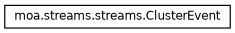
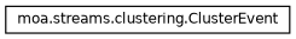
  digraph {
    rankdir=LR
-   n1 [color=black fillcolor=white fontname=Helvetica fontsize=10 height=0.2 label="moa.streams.streams.ClusterEvent" shape=record style=filled width=0.4]
+   n1 [color=black fillcolor=white fontname=Helvetica fontsize=10 height=0.2 label="moa.streams.clustering.ClusterEvent" shape=record style=filled width=0.4]
  }
